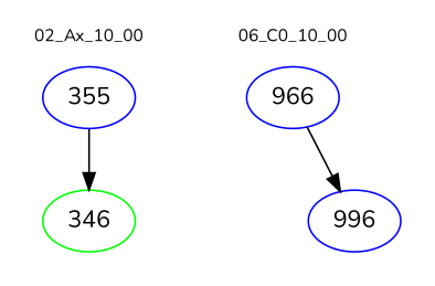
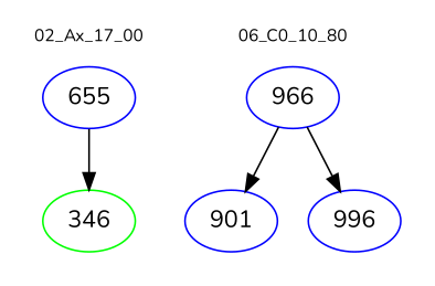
  digraph {
    fontname=Nunito
    node [color=blue fontname=Nunito]
    edge [color=black fontname=Nunito]
-   n1 [label=355]
+   n1 [label=655]
    n2 [color=green label=346]
    n3 [label=966]
+   n4 [label=901]
    n5 [label=996]
    subgraph cluster_1 {
      color=white
      fontsize=10
-     label="02_Ax_10_00"
+     label="02_Ax_17_00"
      n1
      n2
    }
    subgraph cluster_2 {
      color=white
      fontsize=10
-     label="06_C0_10_00"
+     label="06_C0_10_80"
      n3
+     n4
      n5
    }
    n1 -> n2
+   n3 -> n4
    n3 -> n5
  }
